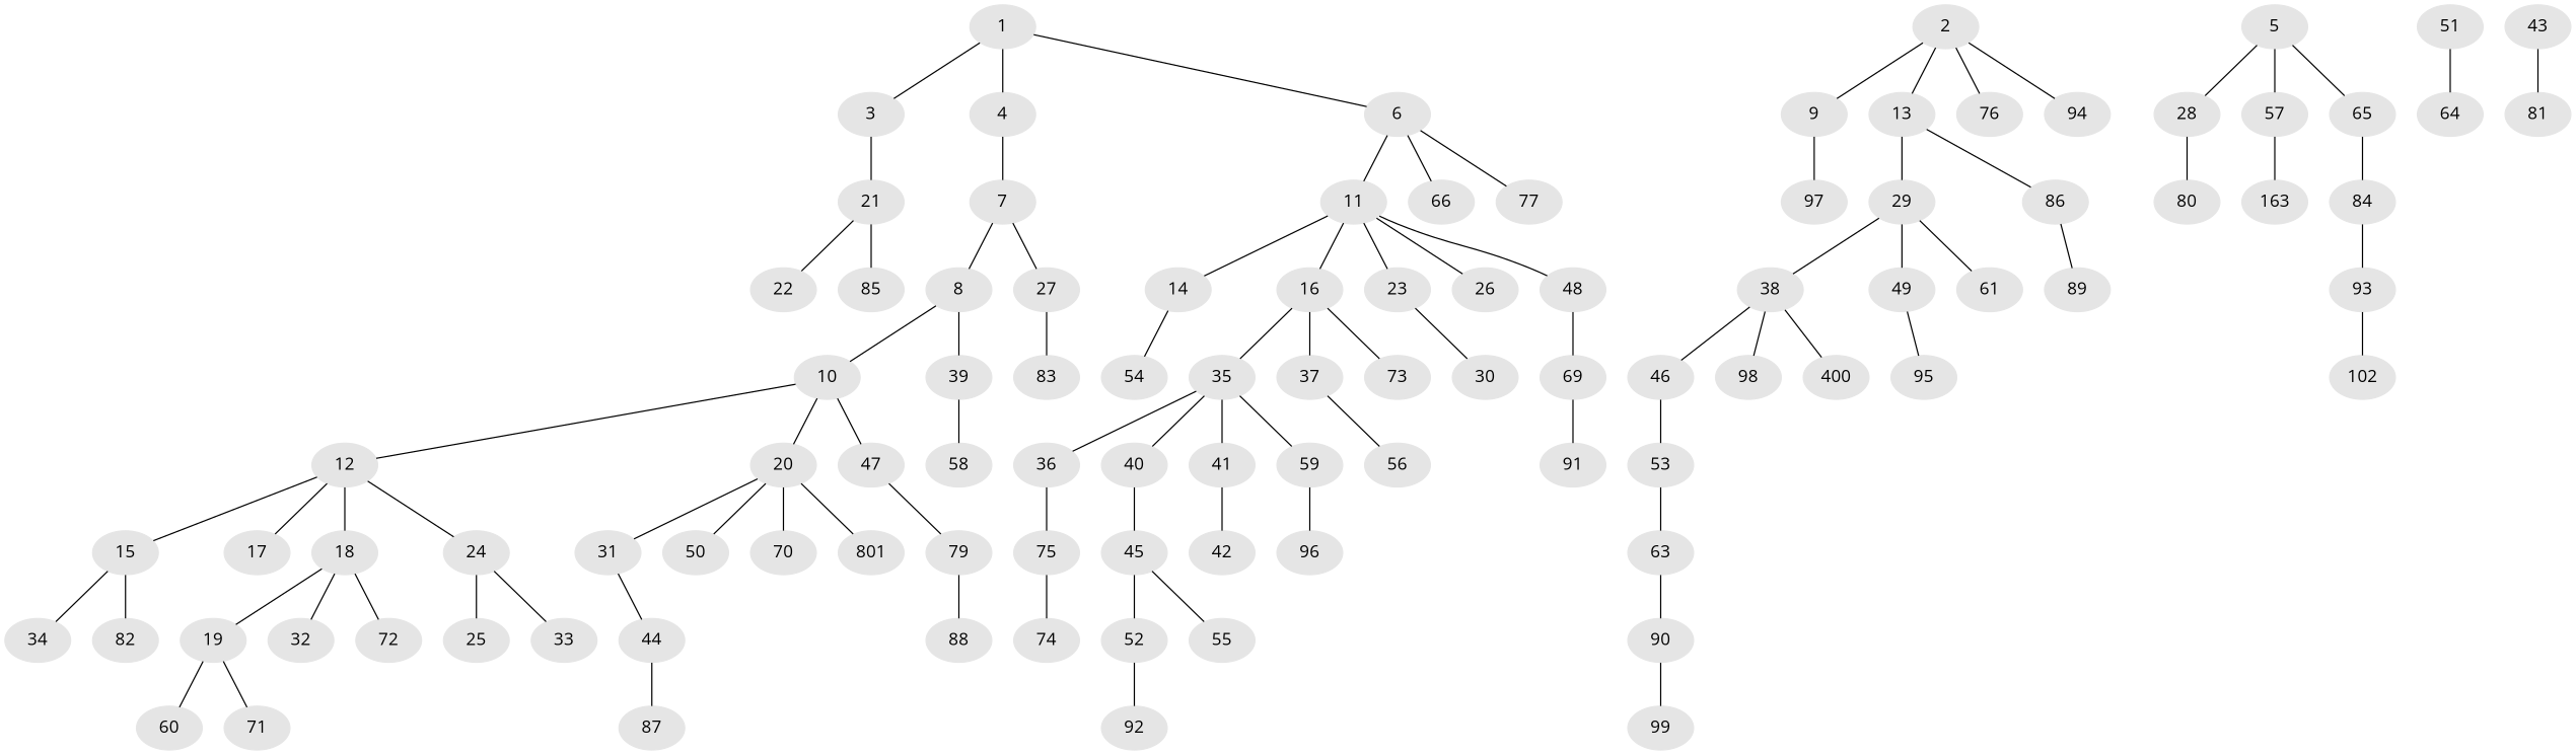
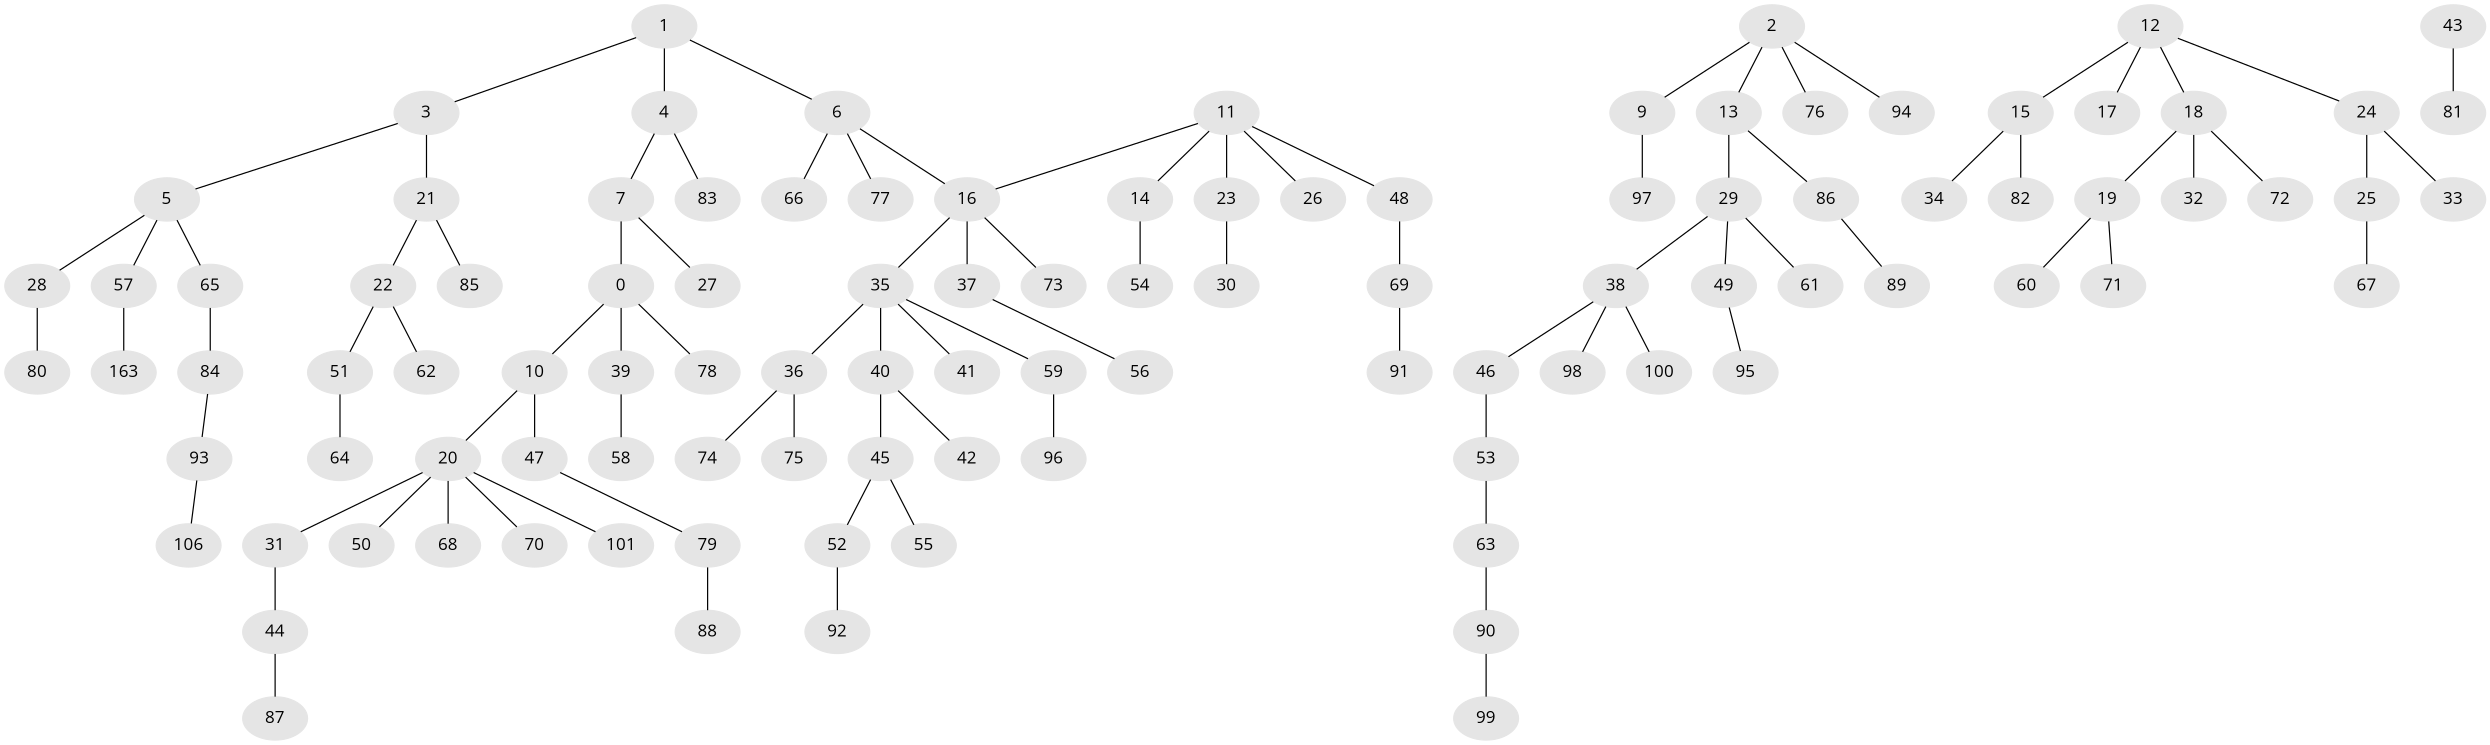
  graph {
    fontname="Open Sans"
    node [color=gray90 fontname="Open Sans" style=filled]
    edge [fontname="Open Sans"]
    1
    3
    4
    6
    2
    9
    13
    76
    94
    5
    21
    7
    83
    11
    66
    77
    97
    29
    86
    28
    57
    65
    22
    85
-   8
+   8 [label=0]
    27
    80
    n28 [label=163]
    84
    14
    16
    23
    26
    48
    10
    39
+   78
    12
    20
    47
    58
    15
    17
    18
    24
    31
    50
+   68
    70
-   101 [label=801]
+   101
    79
    54
    35
    37
    73
    30
    69
    34
    82
    19
    32
    72
    25
    33
    38
    49
    61
    89
    36
    40
    41
    59
    56
    60
    71
    44
    51
+   62
    43
    81
    64
+   67
    46
    98
-   100 [label=400]
+   100
    95
    87
    74
    75
    45
    42
    96
    53
    52
    55
    92
    63
    88
    91
    90
    99
    93
-   102
+   102 [label=106]
    1 -- 3
    1 -- 4
    1 -- 6
+   3 -- 5
    3 -- 21
    4 -- 7
-   27 -- 83
-   6 -- 11
+   4 -- 83
+   6 -- 16
    6 -- 66
    6 -- 77
    2 -- 9
    2 -- 13
    2 -- 76
    2 -- 94
    9 -- 97
    13 -- 29
    13 -- 86
    5 -- 28
    5 -- 57
    5 -- 65
    21 -- 22
    21 -- 85
    7 -- 8
    7 -- 27
    11 -- 14
    11 -- 16
    11 -- 23
    11 -- 26
    11 -- 48
    29 -- 38
    29 -- 49
    29 -- 61
    86 -- 89
    28 -- 80
    57 -- n28
    65 -- 84
+   22 -- 51
+   22 -- 62
    8 -- 10
    8 -- 39
+   8 -- 78
    84 -- 93
    14 -- 54
    16 -- 35
    16 -- 37
    16 -- 73
    23 -- 30
    48 -- 69
-   10 -- 12
    10 -- 20
    10 -- 47
    39 -- 58
    12 -- 15
    12 -- 17
    12 -- 18
    12 -- 24
    20 -- 31
    20 -- 50
+   20 -- 68
    20 -- 70
    20 -- 101
    47 -- 79
    15 -- 34
    15 -- 82
    18 -- 19
    18 -- 32
    18 -- 72
    24 -- 25
    24 -- 33
    31 -- 44
    79 -- 88
    35 -- 36
    35 -- 40
    35 -- 41
    35 -- 59
    37 -- 56
    69 -- 91
    19 -- 60
    19 -- 71
+   25 -- 67
    38 -- 46
    38 -- 98
    38 -- 100
    49 -- 95
-   75 -- 74
+   36 -- 74
    36 -- 75
    40 -- 45
-   41 -- 42
+   40 -- 42
    59 -- 96
    44 -- 87
    51 -- 64
    43 -- 81
    46 -- 53
    45 -- 52
    45 -- 55
    53 -- 63
    52 -- 92
    63 -- 90
    90 -- 99
    93 -- 102
  }
